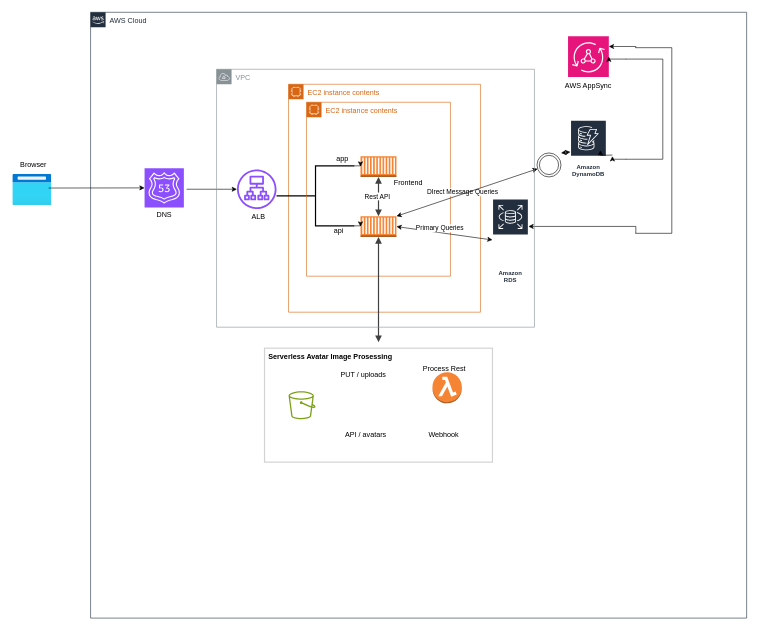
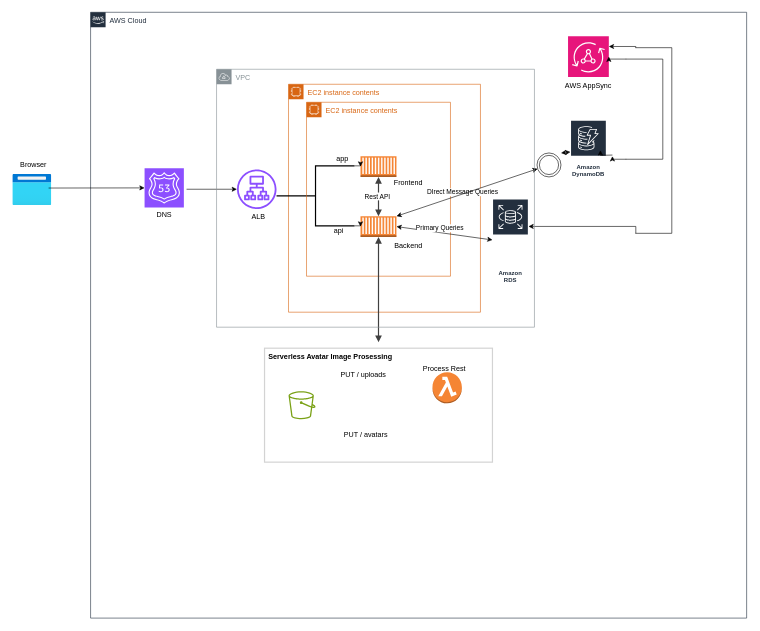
  <mxCell id="0" />
  <mxCell id="1" parent="0" />
  <mxCell id="2" value="" style="image;aspect=fixed;html=1;points=[];align=center;fontSize=12;image=img/lib/azure2/general/Browser.svg;" vertex="1" parent="1"><mxGeometry x="20" y="290" width="65" height="52" as="geometry" /></mxCell>
  <mxCell id="3" value="Browser" style="text;html=1;align=center;verticalAlign=middle;whiteSpace=wrap;rounded=0;" vertex="1" parent="1"><mxGeometry x="25" y="260" width="60" height="30" as="geometry" /></mxCell>
  <mxCell id="4" value="AWS Cloud" style="points=[[0,0],[0.25,0],[0.5,0],[0.75,0],[1,0],[1,0.25],[1,0.5],[1,0.75],[1,1],[0.75,1],[0.5,1],[0.25,1],[0,1],[0,0.75],[0,0.5],[0,0.25]];outlineConnect=0;gradientColor=none;html=1;whiteSpace=wrap;fontSize=12;fontStyle=0;shape=mxgraph.aws4.group;grIcon=mxgraph.aws4.group_aws_cloud_alt;strokeColor=#232F3E;fillColor=none;verticalAlign=top;align=left;spacingLeft=30;fontColor=#232F3E;dashed=0;labelBackgroundColor=#ffffff;container=1;pointerEvents=0;collapsible=0;recursiveResize=0;" parent="1" vertex="1"><mxGeometry x="150" y="20" width="1093.75" height="1010" as="geometry" /></mxCell>
  <mxCell id="5" value="" style="sketch=0;points=[[0,0,0],[0.25,0,0],[0.5,0,0],[0.75,0,0],[1,0,0],[0,1,0],[0.25,1,0],[0.5,1,0],[0.75,1,0],[1,1,0],[0,0.25,0],[0,0.5,0],[0,0.75,0],[1,0.25,0],[1,0.5,0],[1,0.75,0]];outlineConnect=0;fontColor=#232F3E;fillColor=#8C4FFF;strokeColor=#ffffff;dashed=0;verticalLabelPosition=bottom;verticalAlign=top;align=center;html=1;fontSize=12;fontStyle=0;aspect=fixed;shape=mxgraph.aws4.resourceIcon;resIcon=mxgraph.aws4.route_53;" vertex="1" parent="4"><mxGeometry x="90" y="260" width="65.5" height="65.5" as="geometry" /></mxCell>
  <mxCell id="6" value="DNS" style="text;html=1;align=center;verticalAlign=middle;whiteSpace=wrap;rounded=0;" vertex="1" parent="4"><mxGeometry x="93" y="323" width="60" height="30" as="geometry" /></mxCell>
  <mxCell id="7" value="" style="sketch=0;outlineConnect=0;fontColor=#232F3E;gradientColor=none;fillColor=#8C4FFF;strokeColor=none;dashed=0;verticalLabelPosition=bottom;verticalAlign=top;align=center;html=1;fontSize=12;fontStyle=0;aspect=fixed;pointerEvents=1;shape=mxgraph.aws4.application_load_balancer;" vertex="1" parent="4"><mxGeometry x="244" y="262" width="66" height="66" as="geometry" /></mxCell>
  <mxCell id="8" value="ALB" style="text;html=1;align=center;verticalAlign=middle;whiteSpace=wrap;rounded=0;" vertex="1" parent="4"><mxGeometry x="250" y="326" width="60" height="30" as="geometry" /></mxCell>
  <mxCell id="9" value="EC2 instance contents" style="points=[[0,0],[0.25,0],[0.5,0],[0.75,0],[1,0],[1,0.25],[1,0.5],[1,0.75],[1,1],[0.75,1],[0.5,1],[0.25,1],[0,1],[0,0.75],[0,0.5],[0,0.25]];outlineConnect=0;gradientColor=none;html=1;whiteSpace=wrap;fontSize=12;fontStyle=0;container=1;pointerEvents=0;collapsible=0;recursiveResize=0;shape=mxgraph.aws4.group;grIcon=mxgraph.aws4.group_ec2_instance_contents;strokeColor=#D86613;fillColor=none;verticalAlign=top;align=left;spacingLeft=30;fontColor=#D86613;dashed=0;" vertex="1" parent="4"><mxGeometry x="330" y="120" width="320" height="380" as="geometry" /></mxCell>
  <mxCell id="10" value="" style="strokeWidth=2;html=1;shape=mxgraph.flowchart.annotation_2;align=left;labelPosition=right;pointerEvents=1;" vertex="1" parent="9"><mxGeometry x="-20" y="136" width="130" height="100" as="geometry" /></mxCell>
  <mxCell id="11" value="EC2 instance contents" style="points=[[0,0],[0.25,0],[0.5,0],[0.75,0],[1,0],[1,0.25],[1,0.5],[1,0.75],[1,1],[0.75,1],[0.5,1],[0.25,1],[0,1],[0,0.75],[0,0.5],[0,0.25]];outlineConnect=0;gradientColor=none;html=1;whiteSpace=wrap;fontSize=12;fontStyle=0;container=1;pointerEvents=0;collapsible=0;recursiveResize=0;shape=mxgraph.aws4.group;grIcon=mxgraph.aws4.group_ec2_instance_contents;strokeColor=#D86613;fillColor=none;verticalAlign=top;align=left;spacingLeft=30;fontColor=#D86613;dashed=0;" vertex="1" parent="9"><mxGeometry x="30" y="30" width="240" height="290" as="geometry" /></mxCell>
  <mxCell id="12" value="" style="outlineConnect=0;dashed=0;verticalLabelPosition=bottom;verticalAlign=top;align=center;html=1;shape=mxgraph.aws3.ec2_compute_container;fillColor=#F58534;gradientColor=none;" vertex="1" parent="11"><mxGeometry x="90" y="190" width="60" height="34.5" as="geometry" /></mxCell>
  <mxCell id="13" value="" style="outlineConnect=0;dashed=0;verticalLabelPosition=bottom;verticalAlign=top;align=center;html=1;shape=mxgraph.aws3.ec2_compute_container;fillColor=#F58534;gradientColor=none;" vertex="1" parent="11"><mxGeometry x="90" y="90" width="60" height="34.5" as="geometry" /></mxCell>
  <mxCell id="14" value="app&lt;span style=&quot;color: rgba(0, 0, 0, 0); font-family: monospace; font-size: 0px; text-align: start; text-wrap-mode: nowrap;&quot;&gt;%3CmxGraphModel%3E%3Croot%3E%3CmxCell%20id%3D%220%22%2F%3E%3CmxCell%20id%3D%221%22%20parent%3D%220%22%2F%3E%3CmxCell%20id%3D%222%22%20value%3D%22%22%20style%3D%22outlineConnect%3D0%3Bdashed%3D0%3BverticalLabelPosition%3Dbottom%3BverticalAlign%3Dtop%3Balign%3Dcenter%3Bhtml%3D1%3Bshape%3Dmxgraph.aws3.ec2_compute_container%3BfillColor%3D%23F58534%3BgradientColor%3Dnone%3B%22%20vertex%3D%221%22%20parent%3D%221%22%3E%3CmxGeometry%20x%3D%22610%22%20y%3D%22250%22%20width%3D%2260%22%20height%3D%2234.5%22%20as%3D%22geometry%22%2F%3E%3C%2FmxCell%3E%3C%2Froot%3E%3C%2FmxGraphModel%3E&lt;/span&gt;" style="text;html=1;align=center;verticalAlign=middle;whiteSpace=wrap;rounded=0;" vertex="1" parent="11"><mxGeometry x="30" y="80" width="60" height="30" as="geometry" /></mxCell>
  <mxCell id="15" value="api" style="text;html=1;align=center;verticalAlign=middle;whiteSpace=wrap;rounded=0;" vertex="1" parent="11"><mxGeometry x="24" y="200" width="60" height="30" as="geometry" /></mxCell>
  <mxCell id="16" value="Frontend&lt;span style=&quot;color: rgba(0, 0, 0, 0); font-family: monospace; font-size: 0px; text-align: start; text-wrap-mode: nowrap;&quot;&gt;%3CmxGraphModel%3E%3Croot%3E%3CmxCell%20id%3D%220%22%2F%3E%3CmxCell%20id%3D%221%22%20parent%3D%220%22%2F%3E%3CmxCell%20id%3D%222%22%20value%3D%22%22%20style%3D%22outlineConnect%3D0%3Bdashed%3D0%3BverticalLabelPosition%3Dbottom%3BverticalAlign%3Dtop%3Balign%3Dcenter%3Bhtml%3D1%3Bshape%3Dmxgraph.aws3.ec2_compute_container%3BfillColor%3D%23F58534%3BgradientColor%3Dnone%3B%22%20vertex%3D%221%22%20parent%3D%221%22%3E%3CmxGeometry%20x%3D%22610%22%20y%3D%22250%22%20width%3D%2260%22%20height%3D%2234.5%22%20as%3D%22geometry%22%2F%3E%3C%2FmxCell%3E%3C%2Froot%3E%3C%2FmxGraphModel%3E&lt;/span&gt;" style="text;html=1;align=center;verticalAlign=middle;whiteSpace=wrap;rounded=0;" vertex="1" parent="11"><mxGeometry x="140" y="120" width="60" height="30" as="geometry" /></mxCell>
+ <mxCell id="17" value="Backend" style="text;html=1;align=center;verticalAlign=middle;whiteSpace=wrap;rounded=0;" vertex="1" parent="11"><mxGeometry x="140" y="224.5" width="60" height="30" as="geometry" /></mxCell>
  <mxCell id="18" value="" style="edgeStyle=none;rounded=0;html=1;entryX=0.5;entryY=0;jettySize=auto;orthogonalLoop=1;strokeColor=#404040;strokeWidth=2;fontColor=#000000;jumpStyle=none;endArrow=block;endFill=1;startArrow=block;startFill=1;exitX=0.5;exitY=1;exitDx=0;exitDy=0;exitPerimeter=0;entryDx=0;entryDy=0;entryPerimeter=0;" edge="1" parent="11" source="13" target="12"><mxGeometry width="100" relative="1" as="geometry"><mxPoint x="-20" y="410" as="sourcePoint" /><mxPoint x="80" y="410" as="targetPoint" /></mxGeometry></mxCell>
  <mxCell id="19" value="Rest API" style="edgeLabel;html=1;align=center;verticalAlign=middle;resizable=0;points=[];" vertex="1" connectable="0" parent="18"><mxGeometry x="-0.028" y="-3" relative="1" as="geometry"><mxPoint as="offset" /></mxGeometry></mxCell>
  <mxCell id="20" style="edgeStyle=orthogonalEdgeStyle;rounded=0;orthogonalLoop=1;jettySize=auto;html=1;exitX=1;exitY=0;exitDx=0;exitDy=0;exitPerimeter=0;entryX=0;entryY=0.5;entryDx=0;entryDy=0;entryPerimeter=0;" edge="1" parent="9" source="10" target="13"><mxGeometry relative="1" as="geometry" /></mxCell>
  <mxCell id="21" style="edgeStyle=orthogonalEdgeStyle;rounded=0;orthogonalLoop=1;jettySize=auto;html=1;exitX=1;exitY=1;exitDx=0;exitDy=0;exitPerimeter=0;entryX=0;entryY=0.5;entryDx=0;entryDy=0;entryPerimeter=0;" edge="1" parent="9" source="10" target="12"><mxGeometry relative="1" as="geometry" /></mxCell>
  <mxCell id="22" value="" style="endArrow=classic;html=1;rounded=0;" edge="1" parent="4" target="7"><mxGeometry width="50" height="50" relative="1" as="geometry"><mxPoint x="160" y="295" as="sourcePoint" /><mxPoint x="205.5" y="250" as="targetPoint" /></mxGeometry></mxCell>
  <mxCell id="23" value="" style="rounded=0;whiteSpace=wrap;html=1;fillColor=none;strokeColor=#d3d3d3;strokeWidth=2;" vertex="1" parent="4"><mxGeometry x="290" y="560" width="380" height="190" as="geometry" /></mxCell>
  <mxCell id="24" value="" style="edgeStyle=none;rounded=0;html=1;jettySize=auto;orthogonalLoop=1;strokeColor=#404040;strokeWidth=2;fontColor=#000000;jumpStyle=none;endArrow=block;endFill=1;startArrow=block;startFill=1;exitX=0.5;exitY=1;exitDx=0;exitDy=0;exitPerimeter=0;" edge="1" parent="4" source="12"><mxGeometry width="100" relative="1" as="geometry"><mxPoint x="340" y="560" as="sourcePoint" /><mxPoint x="480" y="550" as="targetPoint" /></mxGeometry></mxCell>
  <mxCell id="25" value="&lt;b&gt;Serverless Avatar Image Prosessing&lt;/b&gt;" style="text;html=1;align=center;verticalAlign=middle;whiteSpace=wrap;rounded=0;" vertex="1" parent="4"><mxGeometry x="290" y="560" width="220" height="30" as="geometry" /></mxCell>
  <mxCell id="26" value="" style="sketch=0;outlineConnect=0;fontColor=#232F3E;gradientColor=none;fillColor=#7AA116;strokeColor=none;dashed=0;verticalLabelPosition=bottom;verticalAlign=top;align=center;html=1;fontSize=12;fontStyle=0;aspect=fixed;pointerEvents=1;shape=mxgraph.aws4.bucket;" vertex="1" parent="4"><mxGeometry x="330" y="631.6" width="45" height="46.8" as="geometry" /></mxCell>
  <mxCell id="27" value="" style="outlineConnect=0;dashed=0;verticalLabelPosition=bottom;verticalAlign=top;align=center;html=1;shape=mxgraph.aws3.lambda_function;fillColor=#F58534;gradientColor=none;" vertex="1" parent="4"><mxGeometry x="570" y="600" width="49" height="52" as="geometry" /></mxCell>
  <mxCell id="28" value="Process Rest" style="text;html=1;align=center;verticalAlign=middle;whiteSpace=wrap;rounded=0;" vertex="1" parent="4"><mxGeometry x="540" y="580" width="100" height="30" as="geometry" /></mxCell>
  <mxCell id="29" value="PUT / uploads" style="text;html=1;align=center;verticalAlign=middle;whiteSpace=wrap;rounded=0;" vertex="1" parent="4"><mxGeometry x="410" y="590" width="90" height="30" as="geometry" /></mxCell>
- <mxCell id="30" value="API / avatars" style="text;html=1;align=center;verticalAlign=middle;whiteSpace=wrap;rounded=0;" vertex="1" parent="4"><mxGeometry x="414" y="690" width="90" height="30" as="geometry" /></mxCell>
- <mxCell id="31" value="Webhook" style="text;html=1;align=center;verticalAlign=middle;whiteSpace=wrap;rounded=0;" vertex="1" parent="4"><mxGeometry x="559" y="690" width="60" height="30" as="geometry" /></mxCell>
+ <mxCell id="30" value="PUT / avatars" style="text;html=1;align=center;verticalAlign=middle;whiteSpace=wrap;rounded=0;" vertex="1" parent="4"><mxGeometry x="414" y="690" width="90" height="30" as="geometry" /></mxCell>
  <mxCell id="32" value="Amazon RDS" style="sketch=0;outlineConnect=0;fontColor=#232F3E;gradientColor=none;strokeColor=#ffffff;fillColor=#232F3E;dashed=0;verticalLabelPosition=middle;verticalAlign=bottom;align=center;html=1;whiteSpace=wrap;fontSize=10;fontStyle=1;spacing=3;shape=mxgraph.aws4.productIcon;prIcon=mxgraph.aws4.rds;" vertex="1" parent="4"><mxGeometry x="670" y="311.25" width="60" height="145" as="geometry" /></mxCell>
  <mxCell id="33" value="" style="endArrow=classic;startArrow=classic;html=1;rounded=0;exitX=1;exitY=0.5;exitDx=0;exitDy=0;exitPerimeter=0;" edge="1" parent="4" source="12" target="32"><mxGeometry width="50" height="50" relative="1" as="geometry"><mxPoint x="370" y="580" as="sourcePoint" /><mxPoint x="410" y="540" as="targetPoint" /></mxGeometry></mxCell>
  <mxCell id="34" value="Primary Queries" style="edgeLabel;html=1;align=center;verticalAlign=middle;resizable=0;points=[];" vertex="1" connectable="0" parent="33"><mxGeometry x="-0.18" y="4" relative="1" as="geometry"><mxPoint x="6" y="-3" as="offset" /></mxGeometry></mxCell>
  <mxCell id="35" value="Amazon DynamoDB" style="sketch=0;outlineConnect=0;fontColor=#232F3E;gradientColor=none;strokeColor=#ffffff;fillColor=#232F3E;dashed=0;verticalLabelPosition=middle;verticalAlign=bottom;align=center;html=1;whiteSpace=wrap;fontSize=10;fontStyle=1;spacing=3;shape=mxgraph.aws4.productIcon;prIcon=mxgraph.aws4.dynamodb;" vertex="1" parent="4"><mxGeometry x="800" y="180" width="60" height="100" as="geometry" /></mxCell>
  <mxCell id="36" value="" style="endArrow=classic;startArrow=classic;html=1;rounded=0;exitX=1;exitY=0;exitDx=0;exitDy=0;exitPerimeter=0;" edge="1" parent="4" source="48" target="35"><mxGeometry width="50" height="50" relative="1" as="geometry"><mxPoint x="370" y="580" as="sourcePoint" /><mxPoint x="420" y="530" as="targetPoint" /></mxGeometry></mxCell>
  <mxCell id="37" value="DIrect Message Queries" style="edgeLabel;html=1;align=center;verticalAlign=middle;resizable=0;points=[];" vertex="1" connectable="0" parent="36"><mxGeometry x="0.073" relative="1" as="geometry"><mxPoint x="-173" y="66" as="offset" /></mxGeometry></mxCell>
  <mxCell id="38" value="" style="sketch=0;points=[[0,0,0],[0.25,0,0],[0.5,0,0],[0.75,0,0],[1,0,0],[0,1,0],[0.25,1,0],[0.5,1,0],[0.75,1,0],[1,1,0],[0,0.25,0],[0,0.5,0],[0,0.75,0],[1,0.25,0],[1,0.5,0],[1,0.75,0]];outlineConnect=0;fontColor=#232F3E;fillColor=#E7157B;strokeColor=#ffffff;dashed=0;verticalLabelPosition=bottom;verticalAlign=top;align=center;html=1;fontSize=12;fontStyle=0;aspect=fixed;shape=mxgraph.aws4.resourceIcon;resIcon=mxgraph.aws4.appsync;" vertex="1" parent="4"><mxGeometry x="796" y="40" width="68" height="68" as="geometry" /></mxCell>
  <mxCell id="39" value="AWS AppSync" style="text;html=1;align=center;verticalAlign=middle;whiteSpace=wrap;rounded=0;" vertex="1" parent="4"><mxGeometry x="775" y="108" width="110" height="30" as="geometry" /></mxCell>
  <mxCell id="40" style="edgeStyle=orthogonalEdgeStyle;rounded=0;orthogonalLoop=1;jettySize=auto;html=1;exitX=0;exitY=0;exitDx=0;exitDy=0;" edge="1" parent="4" target="35"><mxGeometry relative="1" as="geometry"><mxPoint x="870" y="238" as="sourcePoint" /><mxPoint x="864" y="205" as="targetPoint" /></mxGeometry></mxCell>
  <mxCell id="41" style="edgeStyle=orthogonalEdgeStyle;rounded=0;orthogonalLoop=1;jettySize=auto;html=1;exitX=0;exitY=0;exitDx=0;exitDy=0;" edge="1" parent="4" source="42"><mxGeometry relative="1" as="geometry"><mxPoint x="870" y="240" as="targetPoint" /></mxGeometry></mxCell>
  <mxCell id="42" value="" style="shape=partialRectangle;whiteSpace=wrap;html=1;bottom=1;right=1;left=1;top=0;fillColor=none;routingCenterX=-0.5;rotation=-90;" vertex="1" parent="4"><mxGeometry x="840" y="131" width="167" height="61" as="geometry" /></mxCell>
  <mxCell id="43" style="edgeStyle=orthogonalEdgeStyle;rounded=0;orthogonalLoop=1;jettySize=auto;html=1;exitX=1;exitY=0;exitDx=0;exitDy=0;entryX=1;entryY=0.5;entryDx=0;entryDy=0;entryPerimeter=0;" edge="1" parent="4" source="42" target="38"><mxGeometry relative="1" as="geometry" /></mxCell>
  <mxCell id="44" style="edgeStyle=orthogonalEdgeStyle;rounded=0;orthogonalLoop=1;jettySize=auto;html=1;exitX=0;exitY=0;exitDx=0;exitDy=0;" edge="1" parent="4" source="45" target="32"><mxGeometry relative="1" as="geometry"><Array as="points"><mxPoint x="909" y="357" /></Array></mxGeometry></mxCell>
  <mxCell id="45" value="" style="shape=partialRectangle;whiteSpace=wrap;html=1;bottom=1;right=1;left=1;top=0;fillColor=none;routingCenterX=-0.5;rotation=-90;" vertex="1" parent="4"><mxGeometry x="784.25" y="183.75" width="309.5" height="60" as="geometry" /></mxCell>
  <mxCell id="46" style="edgeStyle=orthogonalEdgeStyle;rounded=0;orthogonalLoop=1;jettySize=auto;html=1;exitX=1;exitY=0;exitDx=0;exitDy=0;entryX=1;entryY=0.25;entryDx=0;entryDy=0;entryPerimeter=0;" edge="1" parent="4" source="45" target="38"><mxGeometry relative="1" as="geometry"><Array as="points"><mxPoint x="909" y="57" /></Array></mxGeometry></mxCell>
  <mxCell id="47" value="" style="endArrow=classic;startArrow=classic;html=1;rounded=0;exitX=1;exitY=0;exitDx=0;exitDy=0;exitPerimeter=0;" edge="1" parent="4" source="12" target="48"><mxGeometry width="50" height="50" relative="1" as="geometry"><mxPoint x="680" y="360" as="sourcePoint" /><mxPoint x="970" y="260" as="targetPoint" /></mxGeometry></mxCell>
  <mxCell id="48" value="" style="ellipse;shape=doubleEllipse;whiteSpace=wrap;html=1;aspect=fixed;" vertex="1" parent="4"><mxGeometry x="744.25" y="234.5" width="40" height="40" as="geometry" /></mxCell>
  <mxCell id="49" value="VPC" style="sketch=0;outlineConnect=0;gradientColor=none;html=1;whiteSpace=wrap;fontSize=12;fontStyle=0;shape=mxgraph.aws4.group;grIcon=mxgraph.aws4.group_vpc;strokeColor=#879196;fillColor=none;verticalAlign=top;align=left;spacingLeft=30;fontColor=#879196;dashed=0;" vertex="1" parent="4"><mxGeometry x="210" y="95" width="530" height="430" as="geometry" /></mxCell>
  <mxCell id="50" value="" style="endArrow=classic;html=1;rounded=0;entryX=0;entryY=0.5;entryDx=0;entryDy=0;entryPerimeter=0;" edge="1" parent="1" target="5"><mxGeometry width="50" height="50" relative="1" as="geometry"><mxPoint x="80" y="313" as="sourcePoint" /><mxPoint x="130" y="270" as="targetPoint" /></mxGeometry></mxCell>
